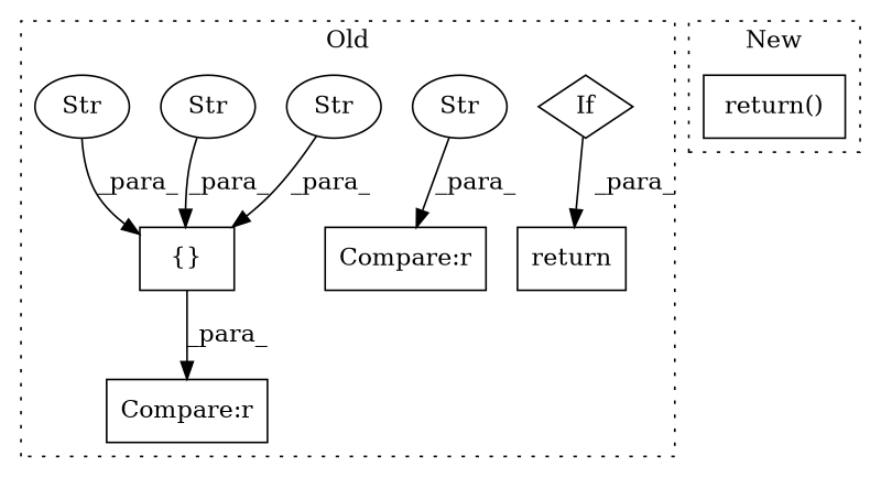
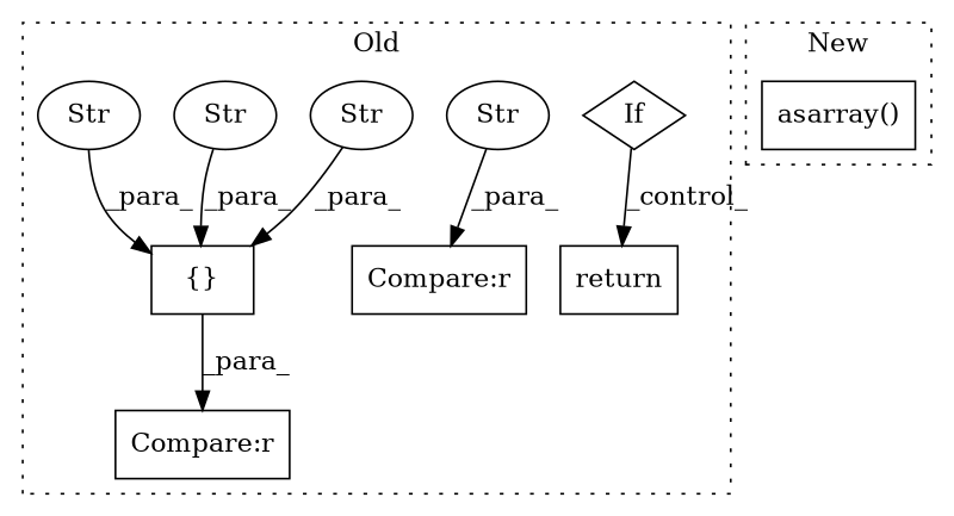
  digraph {
    node [a=66 l=8 shape=box]
    n1 [a=96 l=3 label=If s=17950 shape=diamond]
    n2 [a=40 l=13 label="Compare:r" s=17953]
    n3 [a=40 l=46 label="Compare:r" s=17985]
    n4 [l=7 label=Str s=17959 shape=ellipse]
    n5 [a=59 l="1,0" label="{}" s="17990,18030"]
    n6 [a=93 l=6 label=return s=18118]
    n7 [label=Str s=17991 shape=ellipse]
    n8 [l=9 label=Str s=18021 shape=ellipse]
    n9 [label=Str s=18011 shape=ellipse]
-   n10 [a=75 l="11,1" label="return()" s="17552,17599"]
+   n10 [a=75 l="11,1" label="asarray()" s="17552,17599"]
    subgraph cluster_1 {
      label=Old
      style=dotted
      n1
      n2
      n3
      n4
      n5
      n6
      n7
      n8
      n9
    }
    subgraph cluster_2 {
      label=New
      style=dotted
      n10
    }
-   n1 -> n6 [label=_para_]
+   n1 -> n6 [label=_control_]
    n4 -> n2 [label=_para_]
    n5 -> n3 [label=_para_]
    n7 -> n5 [label=_para_]
    n8 -> n5 [label=_para_]
    n9 -> n5 [label=_para_]
  }
